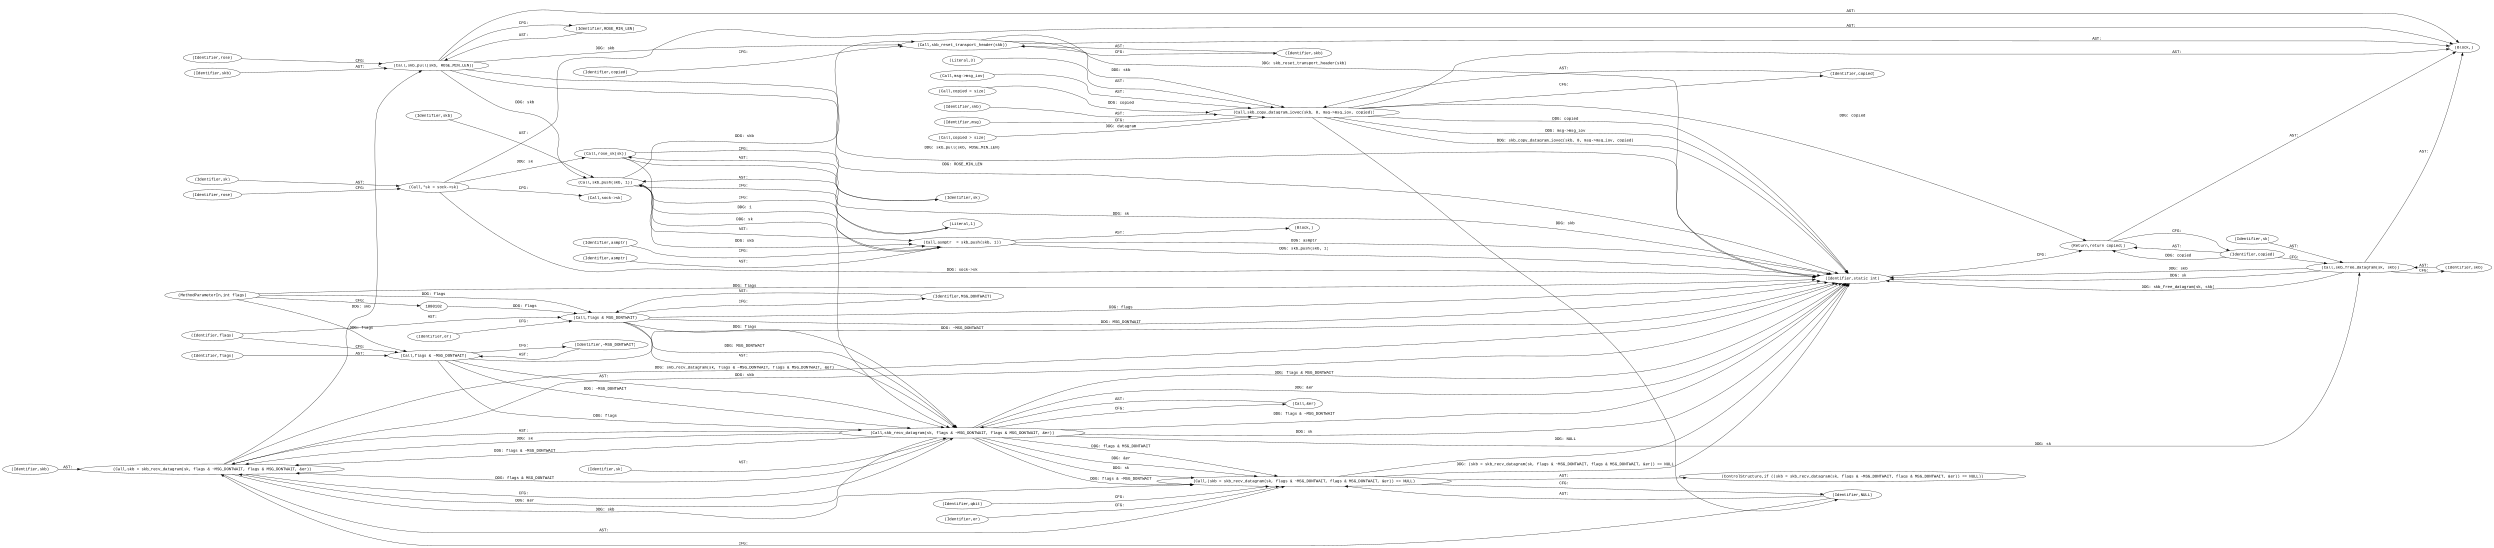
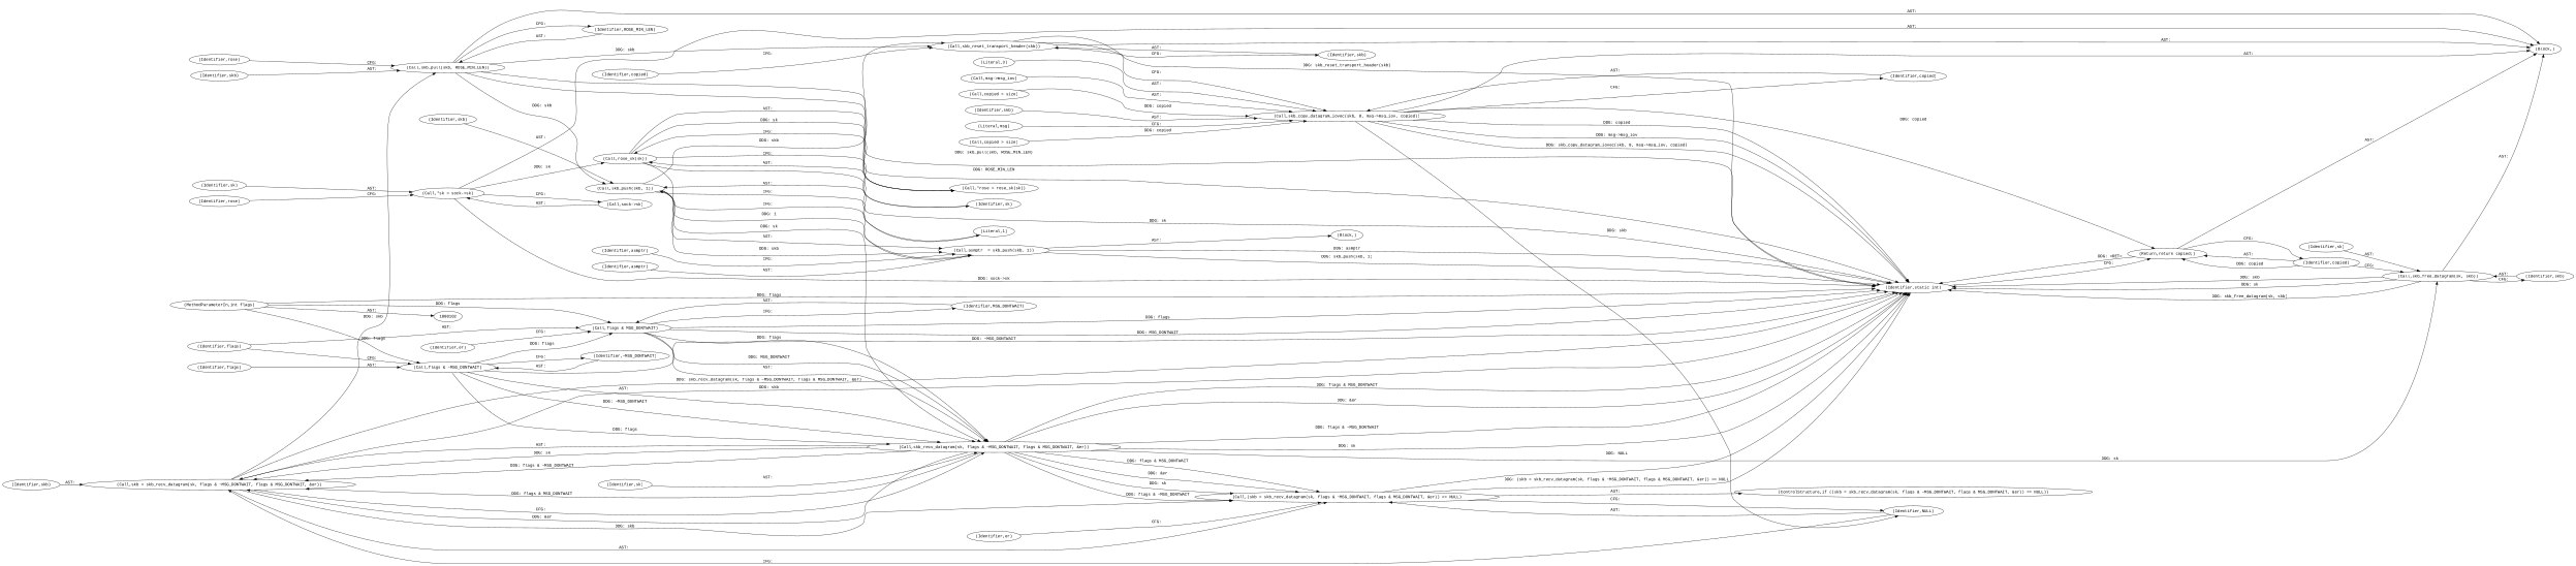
  digraph {
    fontname="Liberation Mono"
    rankdir=LR
    node [fontname="Liberation Mono"]
    edge [fontname="Liberation Mono"]
    n1 [label="(Call,skb = skb_recv_datagram(sk, flags & ~MSG_DONTWAIT, flags & MSG_DONTWAIT, &er))"]
    n2 [label="(Call,skb_recv_datagram(sk, flags & ~MSG_DONTWAIT, flags & MSG_DONTWAIT, &er))"]
    n3 [label="(Call,(skb = skb_recv_datagram(sk, flags & ~MSG_DONTWAIT, flags & MSG_DONTWAIT, &er)) == NULL)"]
    n4 [label="(Call,skb_pull(skb, ROSE_MIN_LEN))"]
    n5 [label="(Identifier,static int)"]
    n6 [label="(Call,skb_free_datagram(sk, skb))"]
-   n7 [label="(Call,&er)"]
    n8 [label="(Identifier,NULL)"]
    n9 [label="(ControlStructure,if ((skb = skb_recv_datagram(sk, flags & ~MSG_DONTWAIT, flags & MSG_DONTWAIT, &er)) == NULL))"]
    n10 [label="(Block,)"]
    n11 [label="(Call,skb_push(skb, 1))"]
    n12 [label="(Call,skb_reset_transport_header(skb))"]
    n13 [label="(Identifier,ROSE_MIN_LEN)"]
    n14 [label="(Return,return copied;)"]
    n15 [label="(Identifier,skb)"]
    n16 [label="(Call,rose_sk(sk))"]
+   n17 [label="(Call,*rose = rose_sk(sk))"]
    n18 [label="(Identifier,sk)"]
    n19 [label="(Call,*sk = sock->sk)"]
    n20 [label="(Call,sock->sk)"]
    n21 [label="(Call,flags & ~MSG_DONTWAIT)"]
    n22 [label="(Call,flags & MSG_DONTWAIT)"]
    n23 [label="(Identifier,~MSG_DONTWAIT)"]
    n24 [label="(Identifier,MSG_DONTWAIT)"]
    n25 [label="(MethodParameterIn,int flags)"]
    1000102
    n27 [label="(Call,asmptr  = skb_push(skb, 1))"]
    n28 [label="(Literal,1)"]
    n29 [label="(Call,skb_copy_datagram_iovec(skb, 0, msg->msg_iov, copied))"]
    n30 [label="(Identifier,skb)"]
    n31 [label="(Block,)"]
    n32 [label="(Identifier,copied)"]
    n33 [label="(Identifier,copied)"]
    n34 [label="(Identifier,rose)"]
    n35 [label="(Identifier,asmptr)"]
    n36 [label="(Identifier,skb)"]
    n37 [label="(Call,msg->msg_iov)"]
-   n38 [label="(Identifier,msg)"]
+   n38 [label="(Literal,msg)"]
    n39 [label="(Identifier,sk)"]
    n40 [label="(Identifier,skb)"]
    n41 [label="(Identifier,sk)"]
    n42 [label="(Call,copied > size)"]
    n43 [label="(Call,copied = size)"]
    n44 [label="(Identifier,skb)"]
    n45 [label="(Identifier,flags)"]
-   n46 [label="(Identifier,qbit)"]
    n47 [label="(Identifier,asmptr)"]
    n48 [label="(Literal,3)"]
    n49 [label="(Identifier,sk)"]
    n50 [label="(Identifier,er)"]
    n51 [label="(Identifier,er)"]
    n52 [label="(Identifier,rose)"]
    n53 [label="(Identifier,skb)"]
    n54 [label="(Identifier,copied)"]
    n55 [label="(Identifier,flags)"]
    n1 -> n2 [label="CFG: "]
    n1 -> n3 [label="AST: "]
    n1 -> n3 [label="DDG: skb"]
    n1 -> n4 [label="DDG: skb"]
    n1 -> n5 [label="DDG: skb_recv_datagram(sk, flags & ~MSG_DONTWAIT, flags & MSG_DONTWAIT, &er)"]
    n1 -> n5 [label="DDG: skb"]
    n2 -> n1 [label="AST: "]
    n2 -> n1 [label="DDG: sk"]
    n2 -> n1 [label="DDG: flags & ~MSG_DONTWAIT"]
    n2 -> n1 [label="DDG: flags & MSG_DONTWAIT"]
    n2 -> n1 [label="DDG: &er"]
    n2 -> n3 [label="DDG: sk"]
    n2 -> n3 [label="DDG: flags & ~MSG_DONTWAIT"]
    n2 -> n3 [label="DDG: flags & MSG_DONTWAIT"]
    n2 -> n3 [label="DDG: &er"]
    n2 -> n5 [label="DDG: flags & ~MSG_DONTWAIT"]
    n2 -> n5 [label="DDG: sk"]
    n2 -> n5 [label="DDG: flags & MSG_DONTWAIT"]
    n2 -> n5 [label="DDG: &er"]
    n2 -> n6 [label="DDG: sk"]
-   n2 -> n7 [label="CFG: "]
    n3 -> n5 [label="DDG: NULL"]
    n3 -> n5 [label="DDG: (skb = skb_recv_datagram(sk, flags & ~MSG_DONTWAIT, flags & MSG_DONTWAIT, &er)) == NULL"]
    n3 -> n8 [label="CFG: "]
    n3 -> n9 [label="AST: "]
    n4 -> n5 [label="DDG: skb_pull(skb, ROSE_MIN_LEN)"]
    n4 -> n5 [label="DDG: ROSE_MIN_LEN"]
    n4 -> n10 [label="AST: "]
    n4 -> n11 [label="DDG: skb"]
    n4 -> n12 [label="DDG: skb"]
    n4 -> n13 [label="CFG: "]
    n5 -> n14 [label="CFG: "]
    n6 -> n5 [label="DDG: skb"]
    n6 -> n5 [label="DDG: skb_free_datagram(sk, skb)"]
    n6 -> n5 [label="DDG: sk"]
    n6 -> n10 [label="AST: "]
    n6 -> n15 [label="CFG: "]
-   n7 -> n2 [label="AST: "]
    n8 -> n1 [label="CFG: "]
    n8 -> n3 [label="AST: "]
    n11 -> n12 [label="DDG: skb"]
    n11 -> n27 [label="AST: "]
    n11 -> n27 [label="DDG: skb"]
    n11 -> n27 [label="DDG: 1"]
    n11 -> n28 [label="CFG: "]
    n12 -> n5 [label="DDG: skb_reset_transport_header(skb)"]
    n12 -> n10 [label="AST: "]
-   n12 -> n29 [label="DDG: skb"]
+   n12 -> n29 [label="CFG: "]
    n12 -> n30 [label="CFG: "]
    n13 -> n4 [label="AST: "]
+   n14 -> n5 [label="DDG: <RET>"]
    n14 -> n10 [label="AST: "]
    n14 -> n33 [label="CFG: "]
    n15 -> n6 [label="AST: "]
    n16 -> n2 [label="DDG: sk"]
    n16 -> n5 [label="DDG: sk"]
+   n16 -> n17 [label="AST: "]
+   n16 -> n17 [label="DDG: sk"]
    n16 -> n18 [label="CFG: "]
+   n17 -> n16 [label="CFG: "]
    n18 -> n16 [label="AST: "]
    n19 -> n5 [label="DDG: sock->sk"]
    n19 -> n10 [label="AST: "]
    n19 -> n16 [label="DDG: sk"]
    n19 -> n20 [label="CFG: "]
+   n20 -> n19 [label="AST: "]
    n21 -> n2 [label="AST: "]
    n21 -> n2 [label="DDG: flags"]
    n21 -> n2 [label="DDG: ~MSG_DONTWAIT"]
    n21 -> n5 [label="DDG: ~MSG_DONTWAIT"]
-   1000102 -> n22 [label="DDG: flags"]
+   n21 -> n22 [label="DDG: flags"]
    n21 -> n23 [label="CFG: "]
    n22 -> n2 [label="AST: "]
    n22 -> n2 [label="DDG: flags"]
    n22 -> n2 [label="DDG: MSG_DONTWAIT"]
    n22 -> n5 [label="DDG: flags"]
    n22 -> n5 [label="DDG: MSG_DONTWAIT"]
    n22 -> n24 [label="CFG: "]
    n23 -> n21 [label="AST: "]
    n24 -> n22 [label="AST: "]
    n25 -> n5 [label="DDG: flags"]
    n25 -> n21 [label="DDG: flags"]
    n25 -> n22 [label="DDG: flags"]
-   n25 -> 1000102 [label="CFG: "]
+   n25 -> 1000102 [label="AST: "]
    n27 -> n5 [label="DDG: asmptr"]
    n27 -> n5 [label="DDG: skb_push(skb, 1)"]
    n27 -> n11 [label="CFG: "]
    n27 -> n31 [label="AST: "]
    n28 -> n11 [label="AST: "]
    n29 -> n5 [label="DDG: skb_copy_datagram_iovec(skb, 0, msg->msg_iov, copied)"]
    n29 -> n5 [label="DDG: copied"]
    n29 -> n5 [label="DDG: msg->msg_iov"]
    n29 -> n8 [label="DDG: skb"]
    n29 -> n10 [label="AST: "]
    n29 -> n14 [label="DDG: copied"]
    n29 -> n32 [label="CFG: "]
    n30 -> n12 [label="AST: "]
    n32 -> n29 [label="AST: "]
    n33 -> n6 [label="CFG: "]
    n33 -> n14 [label="AST: "]
    n33 -> n14 [label="DDG: copied"]
    n34 -> n19 [label="CFG: "]
    n35 -> n27 [label="CFG: "]
    n36 -> n11 [label="AST: "]
    n37 -> n29 [label="AST: "]
    n38 -> n29 [label="CFG: "]
    n39 -> n19 [label="AST: "]
    n40 -> n1 [label="AST: "]
    n41 -> n6 [label="AST: "]
-   n42 -> n29 [label="DDG: datagram"]
+   n42 -> n29 [label="DDG: copied"]
    n43 -> n29 [label="DDG: copied"]
    n44 -> n29 [label="AST: "]
    n45 -> n21 [label="AST: "]
-   n46 -> n3 [label="CFG: "]
    n47 -> n27 [label="AST: "]
    n48 -> n29 [label="AST: "]
    n49 -> n2 [label="AST: "]
    n50 -> n3 [label="CFG: "]
    n51 -> n22 [label="CFG: "]
    n52 -> n4 [label="CFG: "]
    n53 -> n4 [label="AST: "]
    n54 -> n12 [label="CFG: "]
    n55 -> n21 [label="CFG: "]
    n55 -> n22 [label="AST: "]
  }
